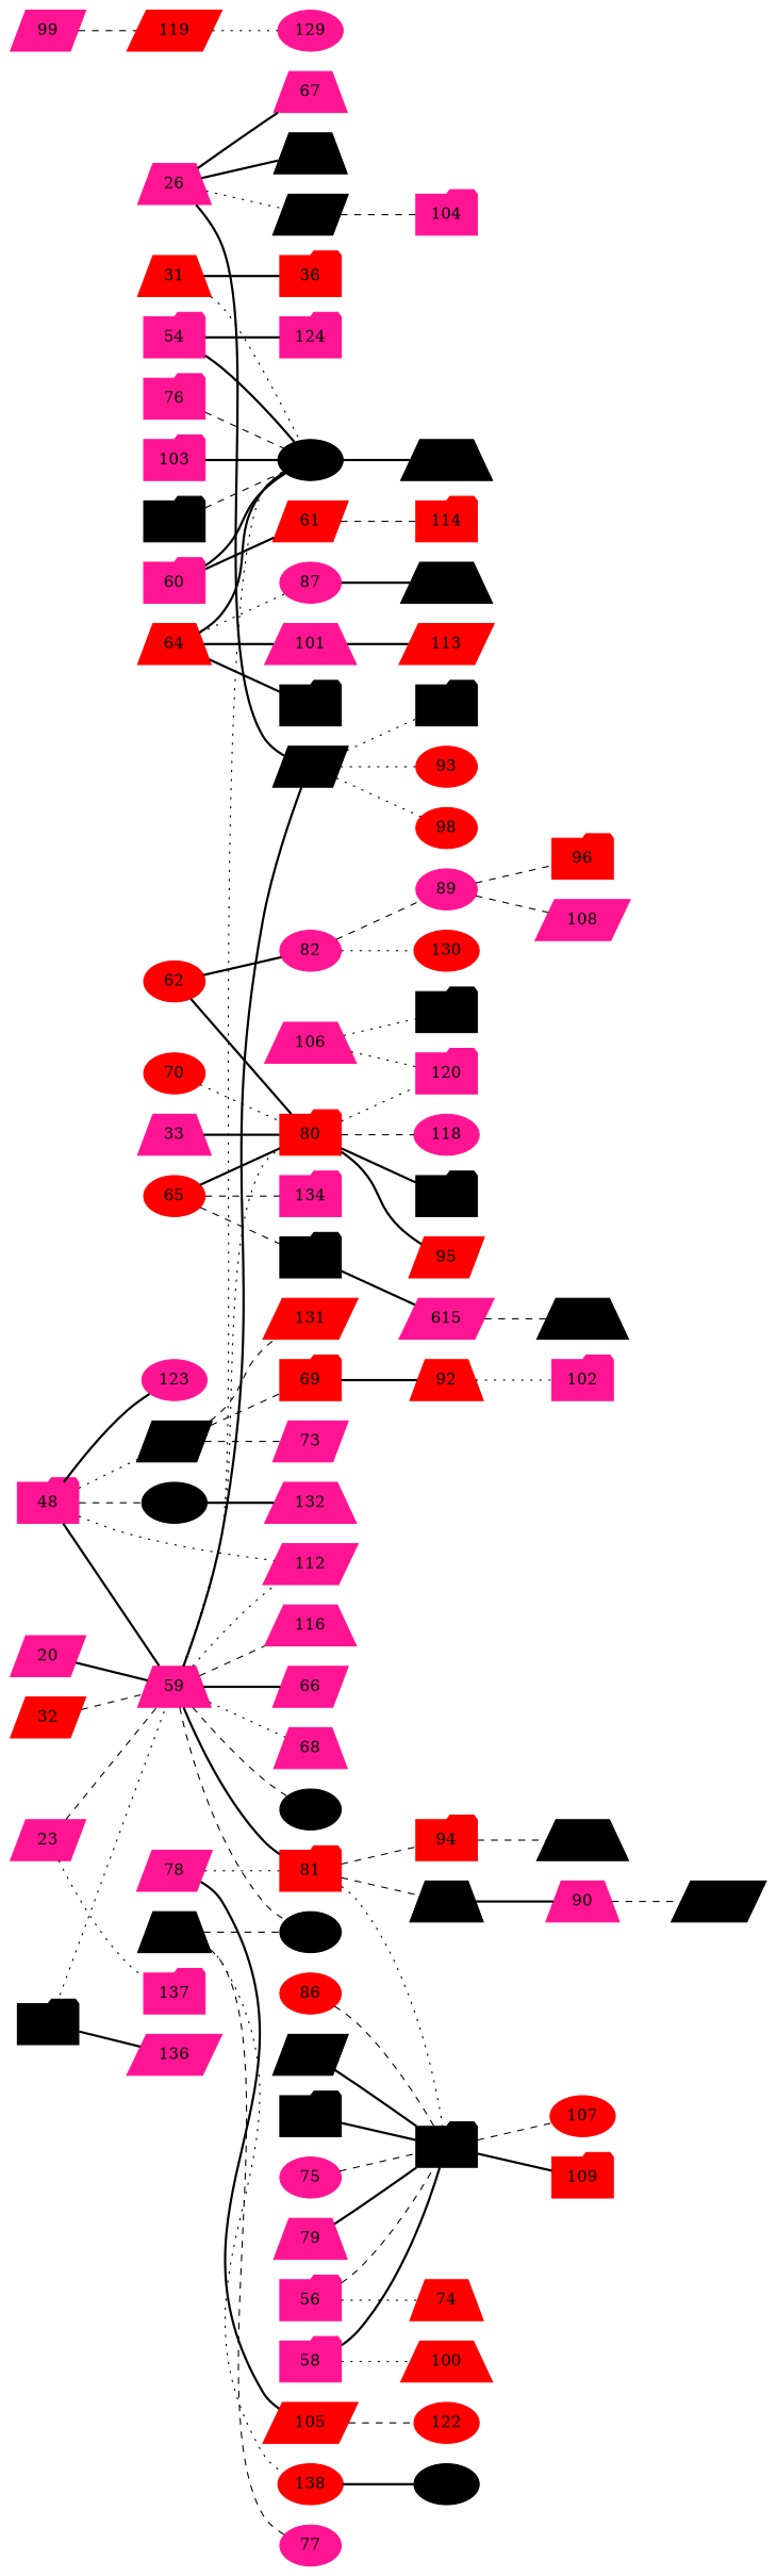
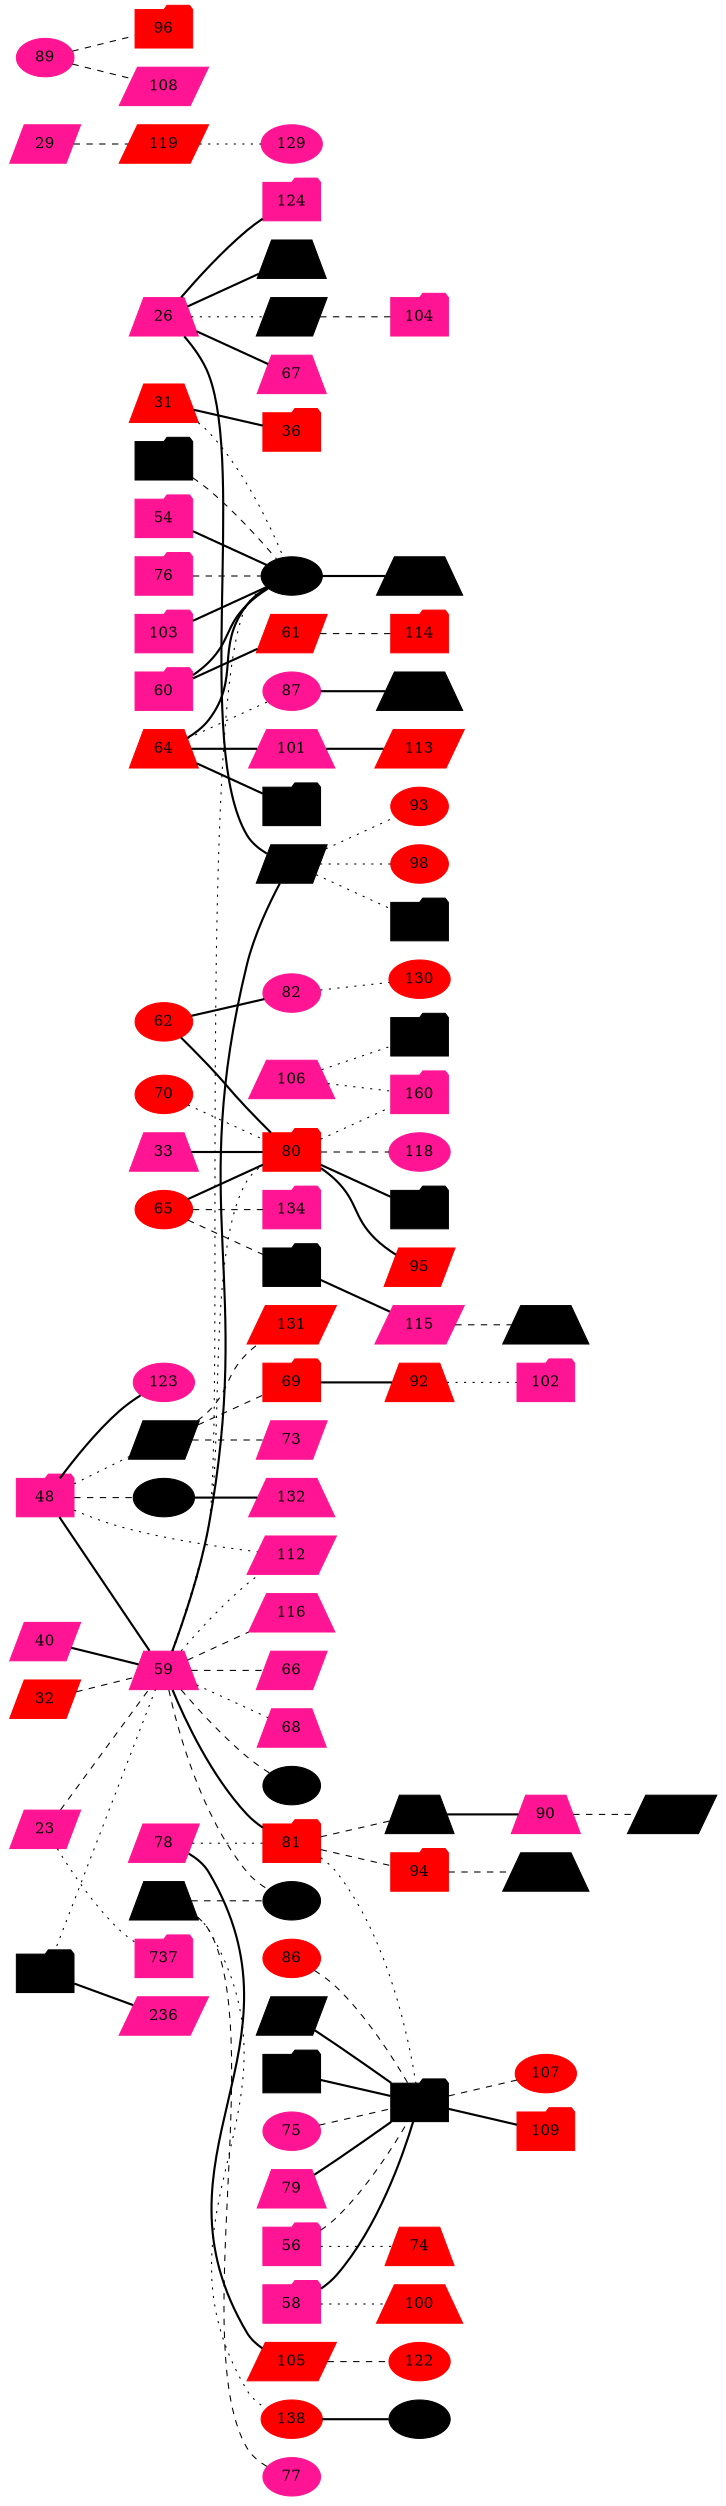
  graph {
    rankdir=LR
    node [color=deeppink shape=folder style=filled]
    edge [style=bold]
    59 [shape=trapezium super="+35+53"]
    84 [color=black shape=parallelogram super="+12+55"]
    128 [color=black shape=ellipse super="+9+2+13+15+43"]
    80 [color=red super="+6+56"]
    112 [shape=parallelogram]
    66 [shape=parallelogram]
    68 [shape=trapezium]
    71 [color=black shape=ellipse]
    81 [color=red super="+3"]
    88 [color=black shape=ellipse super="+44"]
    116 [shape=trapezium]
    23 [shape=parallelogram]
-   137
+   137 [label=737]
    26 [shape=trapezium super="+22"]
    34 [color=black shape=trapezium]
    49 [color=black shape=parallelogram]
    67 [shape=trapezium]
    124
    104
    93 [color=red shape=ellipse]
    98 [color=red shape=ellipse]
    121 [color=black]
    31 [color=red shape=trapezium]
    36 [color=red]
    133 [color=black shape=trapezium]
    32 [color=red shape=parallelogram]
    85 [color=black]
    95 [color=red shape=parallelogram]
    118 [shape=ellipse]
-   120 [super="+38"]
+   120 [super="+38" label=160]
    33 [shape=trapezium]
-   40 [shape=parallelogram label=20]
+   40 [shape=parallelogram]
    97 [color=black super="+37"]
    107 [color=red shape=ellipse]
    109 [color=red]
    45 [color=black]
    48
    51 [color=black shape=parallelogram]
    110 [color=black shape=ellipse]
    123 [shape=ellipse]
    69 [color=red]
    73 [shape=parallelogram]
    131 [color=red shape=parallelogram]
    132 [shape=trapezium]
    50 [color=black]
-   136 [shape=parallelogram]
+   136 [shape=parallelogram label=236]
    92 [color=red shape=trapezium]
    n48 [label=56]
    74 [color=red shape=trapezium]
    54
    58 [super="+25"]
    100 [color=red shape=trapezium]
    83 [color=black shape=trapezium]
    94 [color=red]
-   99 [shape=parallelogram super="+46"]
+   99 [shape=parallelogram super="+46" label=29]
    119 [color=red shape=parallelogram]
    60
    61 [color=red shape=parallelogram]
    114 [color=red]
    62 [color=red shape=ellipse super="+24"]
    82 [shape=ellipse super="+39"]
    89 [shape=ellipse]
    130 [color=red shape=ellipse]
    63 [color=black shape=trapezium]
    77 [shape=ellipse]
    138 [color=red shape=ellipse]
    139 [color=black shape=ellipse]
    64 [color=red shape=trapezium super="+42+57"]
    87 [shape=ellipse]
    101 [shape=trapezium]
    127 [color=black]
    125 [color=black shape=trapezium]
    113 [color=red shape=parallelogram]
    65 [color=red shape=ellipse]
    72 [color=black]
    134
-   115 [shape=parallelogram label=615]
+   115 [shape=parallelogram]
    102
    70 [color=red shape=ellipse]
    135 [color=black shape=trapezium]
    75 [shape=ellipse]
    76
    78 [shape=parallelogram]
    105 [color=red shape=parallelogram]
    122 [color=red shape=ellipse]
    79 [shape=trapezium]
    90 [shape=trapezium]
    126 [color=black shape=trapezium]
    96 [color=red]
    108 [shape=parallelogram]
    117 [color=black shape=parallelogram]
    86 [color=red shape=ellipse]
    91 [color=black shape=parallelogram]
    129 [shape=ellipse]
    103
    106 [shape=trapezium]
    140 [color=black]
    111 [color=black]
    59 -- 84
    59 -- 128 [style=dotted]
    59 -- 80 [style=dotted]
    59 -- 112 [style=dotted]
-   59 -- 66
+   59 -- 66 [style=dashed]
    59 -- 68 [style=dotted]
    59 -- 71 [style=dashed]
    59 -- 81
    59 -- 88 [style=dashed]
    59 -- 116 [style=dashed]
    84 -- 93 [style=dotted]
    84 -- 98 [style=dotted]
    84 -- 121 [style=dotted]
    128 -- 133
    80 -- 85
    80 -- 95
    80 -- 118 [style=dashed]
    80 -- 120 [style=dotted]
    81 -- 97 [style=dotted]
    81 -- 83 [style=dashed]
    81 -- 94 [style=dashed]
    23 -- 59 [style=dashed]
    23 -- 137 [style=dotted]
    26 -- 84
    26 -- 34
    26 -- 49 [style=dotted]
    26 -- 67
-   54 -- 124
+   26 -- 124
    49 -- 104 [style=dashed]
    31 -- 128 [style=dotted]
    31 -- 36
    32 -- 59 [style=dashed]
    33 -- 80
    40 -- 59
    97 -- 107 [style=dashed]
    97 -- 109
    45 -- 97
    48 -- 59
    48 -- 112 [style=dotted]
    48 -- 51 [style=dotted]
    48 -- 110 [style=dashed]
    48 -- 123
    51 -- 69 [style=dashed]
    51 -- 73 [style=dashed]
    51 -- 131 [style=dashed]
    110 -- 132
    69 -- 92
    50 -- 59 [style=dotted]
    50 -- 136
    92 -- 102 [style=dotted]
    n48 -- 97 [style=dashed]
    n48 -- 74 [style=dotted]
    54 -- 128
    58 -- 97
    58 -- 100 [style=dotted]
    83 -- 90
    94 -- 126 [style=dashed]
    99 -- 119 [style=dashed]
    119 -- 129 [style=dotted]
    60 -- 128
    60 -- 61
    61 -- 114 [style=dashed]
    62 -- 80
    62 -- 82
-   82 -- 89 [style=dashed]
    82 -- 130 [style=dotted]
    89 -- 96 [style=dashed]
    89 -- 108 [style=dashed]
    63 -- 88 [style=dashed]
    63 -- 77 [style=dashed]
    63 -- 138 [style=dotted]
    138 -- 139
    64 -- 128
    64 -- 87 [style=dotted]
    64 -- 101
    64 -- 127
    87 -- 125
    101 -- 113
    65 -- 80
    65 -- 72 [style=dashed]
    65 -- 134 [style=dashed]
    72 -- 115
    115 -- 135 [style=dashed]
    70 -- 80 [style=dotted]
    75 -- 97 [style=dashed]
    76 -- 128 [style=dashed]
    78 -- 81 [style=dotted]
    78 -- 105
    105 -- 122 [style=dashed]
    79 -- 97
    90 -- 117 [style=dashed]
    86 -- 97 [style=dashed]
    91 -- 97
    103 -- 128
    106 -- 120 [style=dotted]
    106 -- 140 [style=dotted]
    111 -- 128 [style=dashed]
  }
